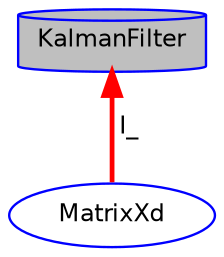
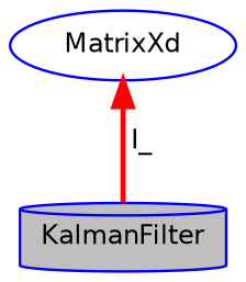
  digraph {
    node [color=blue fontname=Helvetica fontsize=10 style=filled]
    n1 [fillcolor=grey75 fontcolor=black height=0.2 label=KalmanFilter shape=cylinder width=0.4]
    n2 [fillcolor=white height=0.2 label=MatrixXd shape=ellipse width=0.4]
-   n1 -> n2 [color=red dir=back fontname=Helvetica fontsize=10 label=" I_" labelfontname=Helvetica labelfontsize=10 style=bold]
+   n2 -> n1 [color=red dir=back fontname=Helvetica fontsize=10 label=" I_" labelfontname=Helvetica labelfontsize=10 style=bold]
  }
